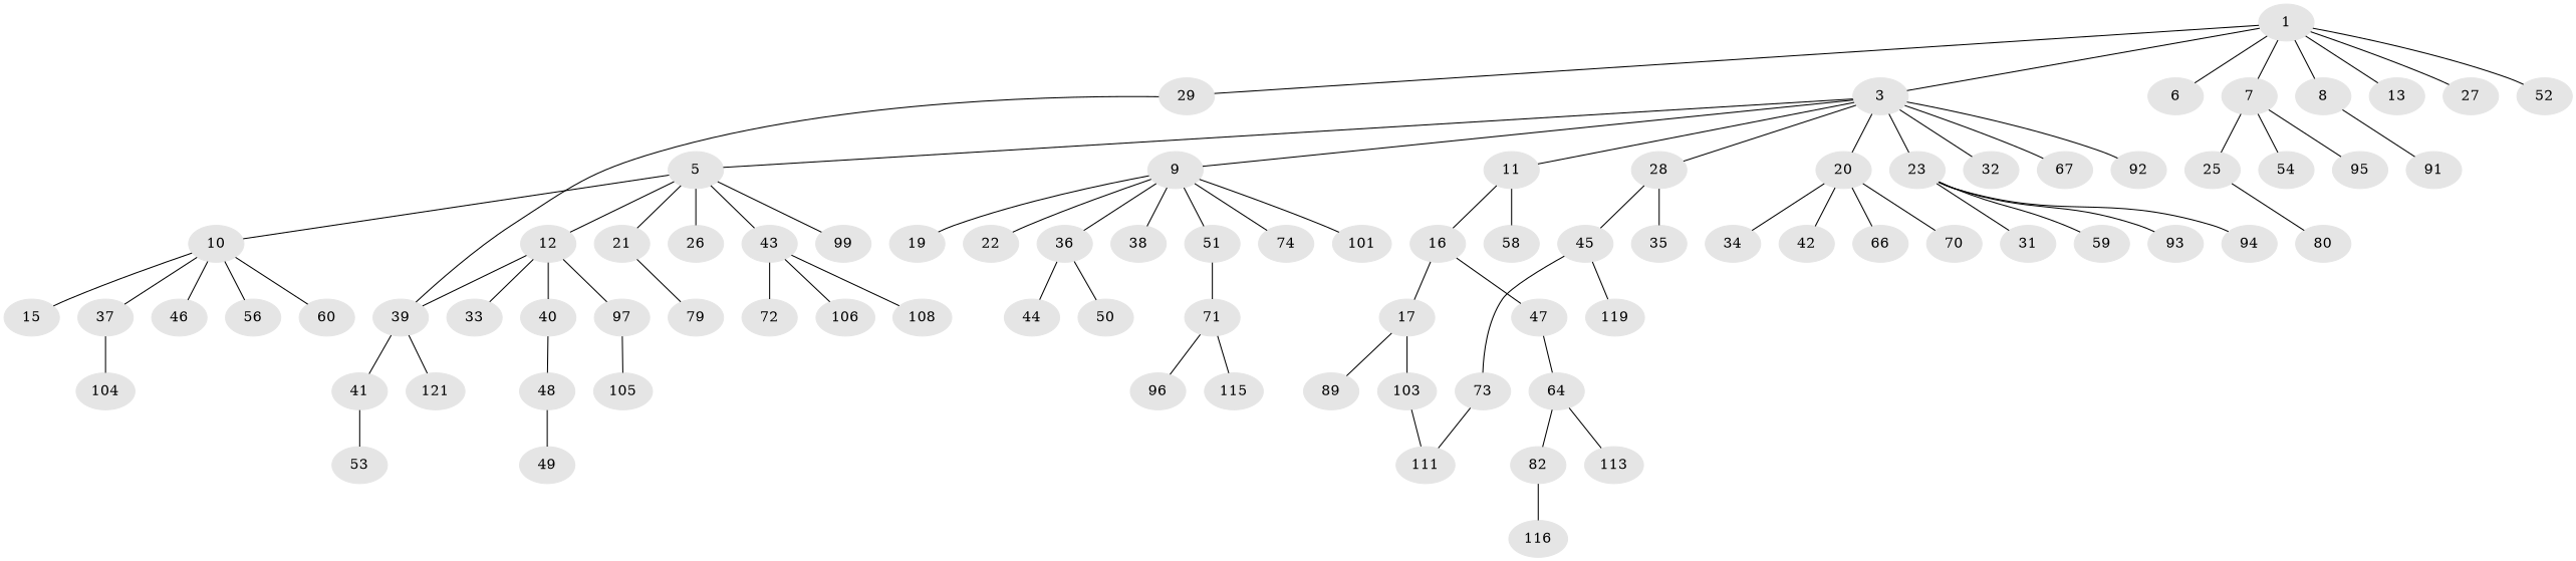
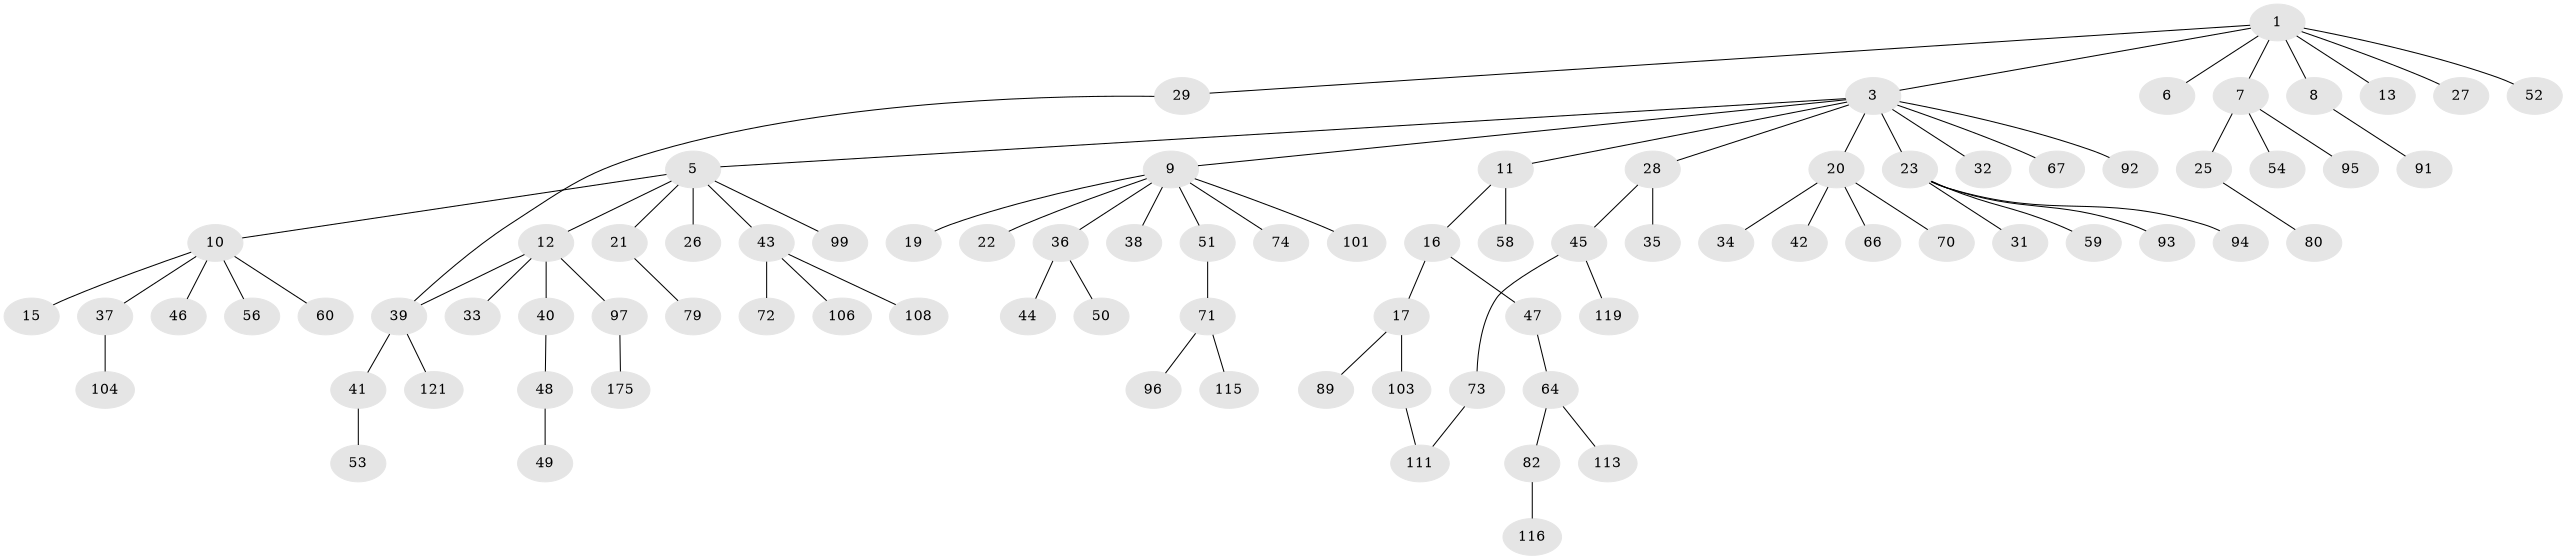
  graph {
    node [color=gray90 style=filled]
    1 [super="+2"]
    3 [super="+4"]
    6
    7
    8 [super="+110"]
    13
    27 [super="+81"]
    29
    52 [super="+120"]
    5
    9 [super="+18"]
    11
    20
    23
    28
    32
    67
    92
    25 [super="+90+69"]
    54
    95
    91
    39
    10 [super="+14"]
    12 [super="+57"]
    21 [super="+77+83+75"]
    26
    43 [super="+62"]
    99
    19
    22
    36
    38
    51 [super="+61"]
    74
    101
    16
    58
    34 [super="+85"]
    42
    66
    70
    31 [super="+117"]
    59
    93
    94
    35
    45 [super="+118+55"]
    15
    37
    46 [super="+84+102"]
    56
    60
    33
    40
    97
    79
    72
    106
    108
    80
    44
    50
    71
    104
    17 [super="+68+24"]
    47
    41
    121
    48
-   105
+   105 [label=175]
    89
    103
    64 [super="+65"]
    111 [super="+114"]
    73
    119
    53 [super="+100"]
    49 [super="+78+86"]
    82 [super="+112"]
    113
    96
    115
    116
    1 -- 3
    1 -- 6
    1 -- 7
    1 -- 8
    1 -- 13
    1 -- 27
    1 -- 29
    1 -- 52
    3 -- 5
    3 -- 9
    3 -- 11
    3 -- 20
    3 -- 23
    3 -- 28
    3 -- 32
    3 -- 67
    3 -- 92
    7 -- 25
    7 -- 54
    7 -- 95
    8 -- 91
    29 -- 39
    5 -- 10
    5 -- 12
    5 -- 21
    5 -- 26
    5 -- 43
    5 -- 99
    9 -- 19
    9 -- 22
    9 -- 36
    9 -- 38
    9 -- 51
    9 -- 74
    9 -- 101
    11 -- 16
    11 -- 58
    20 -- 34
    20 -- 42
    20 -- 66
    20 -- 70
    23 -- 31
    23 -- 59
    23 -- 93
    23 -- 94
    28 -- 35
    28 -- 45
    25 -- 80
    39 -- 41
    39 -- 121
    10 -- 15
    10 -- 37
    10 -- 46
    10 -- 56
    10 -- 60
    12 -- 39
    12 -- 33
    12 -- 40
    12 -- 97
    21 -- 79
    43 -- 72
    43 -- 106
    43 -- 108
    36 -- 44
    36 -- 50
    51 -- 71
    16 -- 17
    16 -- 47
    45 -- 73
    45 -- 119
    37 -- 104
    40 -- 48
    97 -- 105
    71 -- 96
    71 -- 115
    17 -- 89
    17 -- 103
    47 -- 64
    41 -- 53
    48 -- 49
    103 -- 111
    64 -- 82
    64 -- 113
    73 -- 111
    82 -- 116
  }
